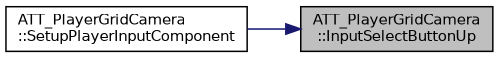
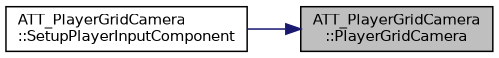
  digraph {
    rankdir=RL
    node [color=black fontname=Helvetica fontsize=10 shape=record style=filled]
-   n1 [fillcolor=grey75 fontcolor=black height=0.2 label="ATT_PlayerGridCamera\l::InputSelectButtonUp" width=0.4]
+   n1 [fillcolor=grey75 fontcolor=black height=0.2 label="ATT_PlayerGridCamera\l::PlayerGridCamera" width=0.4]
    n2 [fillcolor=white height=0.2 label="ATT_PlayerGridCamera\l::SetupPlayerInputComponent" width=0.4]
    n1 -> n2 [color=midnightblue dir=back fontname=Helvetica fontsize=10 labelfontname=Helvetica labelfontsize=10 style=solid]
  }
